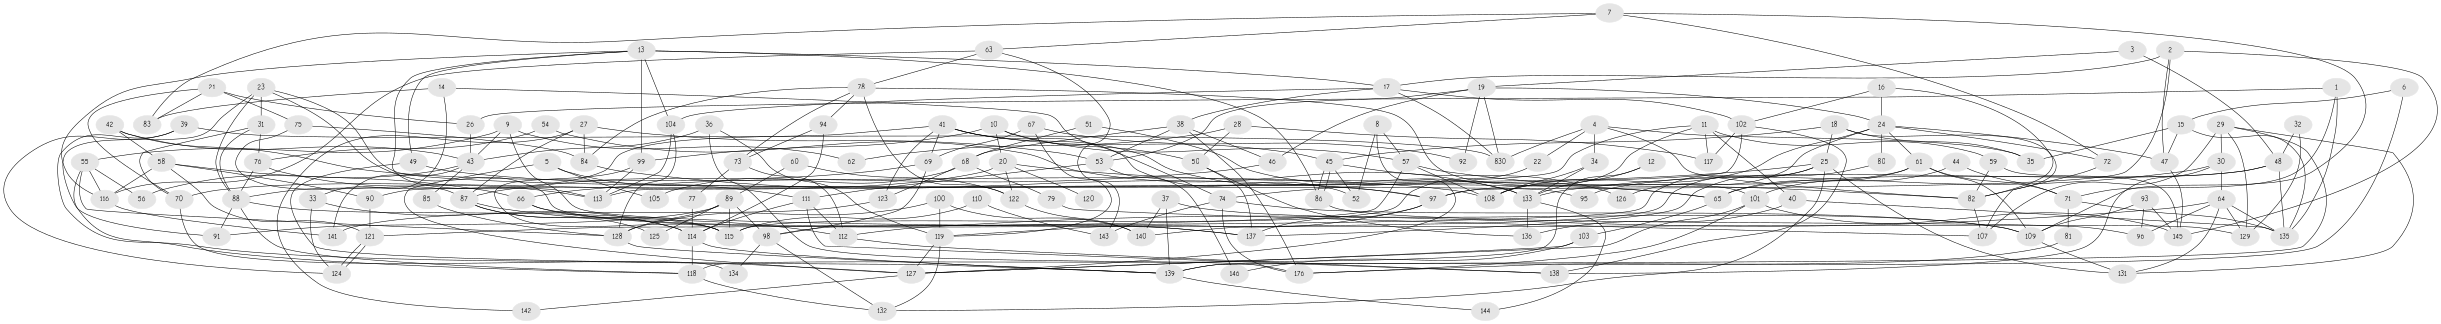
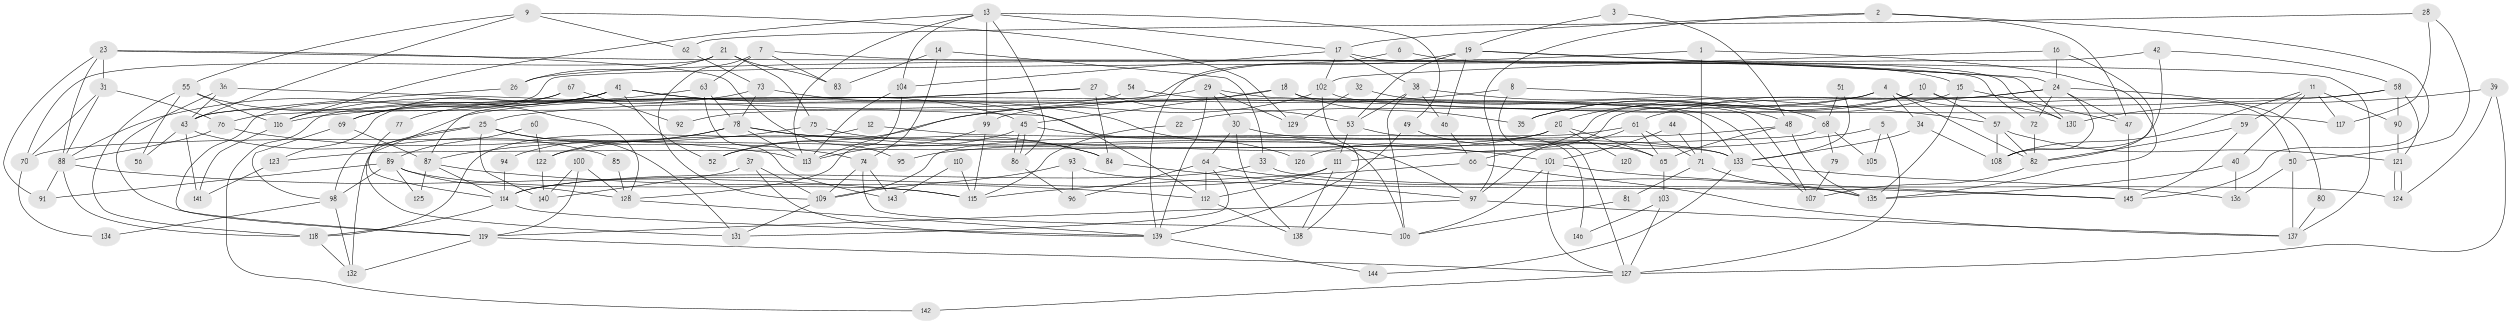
  graph {
    fontname="Comic Neue"
    node [color=gray90 fontname="Comic Neue" style=filled]
    edge [fontname="Comic Neue"]
    1
    26
    71
    135
    43
    81
    2
    17
    47
    97
    145
-   130 [label=830]
+   130
    104
    102
    38
    137
    119
    3
    19
    48
    24
    46
    53
    92
    65
    95
    4
    22
    34
    35
    82
    115
    108
    133
    107
    5
    105
    111
    127
    138
    114
    112
    142
    6
    15
    139
    144
    7
    63
    72
    83
    109
    116
    78
    143
    131
    8
    52
    57
    121
    9
    55
    62
    129
    56
    85
    141
    118
    128
    73
    10
    20
    50
    99
    70
    120
    122
    136
    113
    11
    40
    59
    90
    117
    12
    132
    13
    49
    86
    96
    14
    33
    74
    124
-   106 [label=176]
+   106
    16
    61
    80
    126
    68
    18
    25
    45
    98
    140
    66
    146
    103
    134
    21
    75
    84
    87
    23
    31
    88
    91
    76
    27
    125
    28
    29
    30
    64
    32
    36
    37
    123
    79
    39
    41
    69
    42
    58
    44
    101
    51
    54
    60
    89
    77
    94
    67
    93
    100
    110
    1 -- 26
    1 -- 71
    1 -- 135
    26 -- 43
    71 -- 135
    71 -- 81
    43 -- 56
    43 -- 85
    43 -- 141
    81 -- 106
    2 -- 17
    2 -- 47
    2 -- 97
    2 -- 145
    17 -- 130
    17 -- 104
    17 -- 102
    17 -- 38
    47 -- 145
    97 -- 137
    97 -- 119
    104 -- 128
    104 -- 113
    102 -- 138
    102 -- 113
    102 -- 117
    38 -- 46
    38 -- 53
    38 -- 106
    38 -- 68
    119 -- 127
    119 -- 132
    3 -- 19
    3 -- 48
    19 -- 130
    19 -- 24
    19 -- 46
    19 -- 53
    19 -- 92
    48 -- 135
    48 -- 65
    48 -- 95
    24 -- 47
    24 -- 108
    24 -- 72
    24 -- 61
    24 -- 80
    24 -- 126
    46 -- 66
    53 -- 111
    53 -- 146
    65 -- 103
    4 -- 130
    4 -- 22
    4 -- 34
    4 -- 35
    4 -- 82
    22 -- 115
    34 -- 108
    34 -- 133
    82 -- 107
    133 -- 144
    133 -- 136
    5 -- 105
    5 -- 111
    5 -- 127
    111 -- 138
    111 -- 114
    111 -- 112
    127 -- 142
    114 -- 139
    114 -- 118
    112 -- 138
    6 -- 15
    6 -- 139
    15 -- 135
    15 -- 47
    15 -- 35
    139 -- 144
    7 -- 63
    7 -- 72
    7 -- 83
    7 -- 109
    63 -- 116
    63 -- 78
    63 -- 143
    72 -- 82
    109 -- 131
    116 -- 141
    78 -- 122
+   78 -- 113
    78 -- 84
    78 -- 101
    78 -- 94
    8 -- 127
    8 -- 52
    8 -- 57
    57 -- 82
    57 -- 108
    57 -- 121
    121 -- 124
    121 -- 124
    9 -- 43
    9 -- 55
    9 -- 62
    9 -- 129
    55 -- 116
    55 -- 56
    55 -- 118
    55 -- 128
-   94 -- 73
+   62 -- 73
    85 -- 128
    118 -- 132
    128 -- 139
    73 -- 112
    73 -- 78
    73 -- 77
    10 -- 57
    10 -- 20
    10 -- 50
    10 -- 99
    20 -- 65
    20 -- 70
    20 -- 120
    20 -- 122
    50 -- 137
    50 -- 136
    99 -- 115
    99 -- 113
    70 -- 134
    122 -- 140
    11 -- 108
    11 -- 40
    11 -- 59
    11 -- 90
    11 -- 117
    40 -- 135
    40 -- 136
    59 -- 145
    59 -- 82
    90 -- 121
    12 -- 133
    12 -- 118
    13 -- 17
    13 -- 104
    13 -- 116
    13 -- 99
    13 -- 113
    13 -- 49
    13 -- 86
    49 -- 65
    49 -- 139
    86 -- 96
    14 -- 83
    14 -- 33
    14 -- 74
    33 -- 114
    33 -- 124
    74 -- 109
    74 -- 143
    74 -- 106
    16 -- 102
    16 -- 24
    16 -- 82
    61 -- 71
    61 -- 97
    61 -- 65
    61 -- 109
    80 -- 137
    68 -- 105
    68 -- 123
    68 -- 79
    18 -- 35
    18 -- 107
    18 -- 25
    18 -- 45
    25 -- 131
    25 -- 132
    25 -- 74
    25 -- 98
    25 -- 140
    45 -- 52
    45 -- 86
    45 -- 86
    45 -- 126
    98 -- 132
    98 -- 134
    66 -- 137
    66 -- 115
    103 -- 127
    103 -- 146
    21 -- 26
    21 -- 83
    21 -- 70
    21 -- 75
    75 -- 84
    75 -- 87
    84 -- 97
    87 -- 114
    87 -- 112
    87 -- 125
    23 -- 137
    23 -- 95
    23 -- 31
    23 -- 88
    23 -- 91
    31 -- 70
    31 -- 88
    31 -- 76
    88 -- 115
    88 -- 118
    88 -- 91
    76 -- 113
    76 -- 88
    27 -- 53
    27 -- 142
    27 -- 84
    27 -- 87
    28 -- 62
    28 -- 50
    28 -- 117
    29 -- 107
    29 -- 139
    29 -- 131
    29 -- 129
    29 -- 30
    30 -- 133
    30 -- 138
    30 -- 64
    64 -- 135
    64 -- 112
    64 -- 131
-   64 -- 129
    64 -- 96
    32 -- 48
    32 -- 129
    36 -- 43
    36 -- 119
    36 -- 106
    37 -- 139
    37 -- 109
    37 -- 140
    123 -- 141
    79 -- 107
    39 -- 130
    39 -- 127
    39 -- 124
    41 -- 97
    41 -- 52
    41 -- 45
    41 -- 88
    41 -- 123
    41 -- 69
    69 -- 98
    69 -- 87
    42 -- 43
    42 -- 108
    42 -- 58
    58 -- 116
    58 -- 121
    58 -- 90
    58 -- 66
    44 -- 71
    44 -- 101
    101 -- 145
    101 -- 127
    101 -- 106
    51 -- 133
    51 -- 68
    54 -- 133
    54 -- 76
    60 -- 122
    60 -- 89
    89 -- 115
    89 -- 128
    89 -- 98
    89 -- 91
    89 -- 125
    77 -- 114
    94 -- 114
    67 -- 119
    67 -- 92
    67 -- 69
    93 -- 145
    93 -- 109
    93 -- 96
    100 -- 119
    100 -- 128
    100 -- 140
    110 -- 115
    110 -- 143
  }
